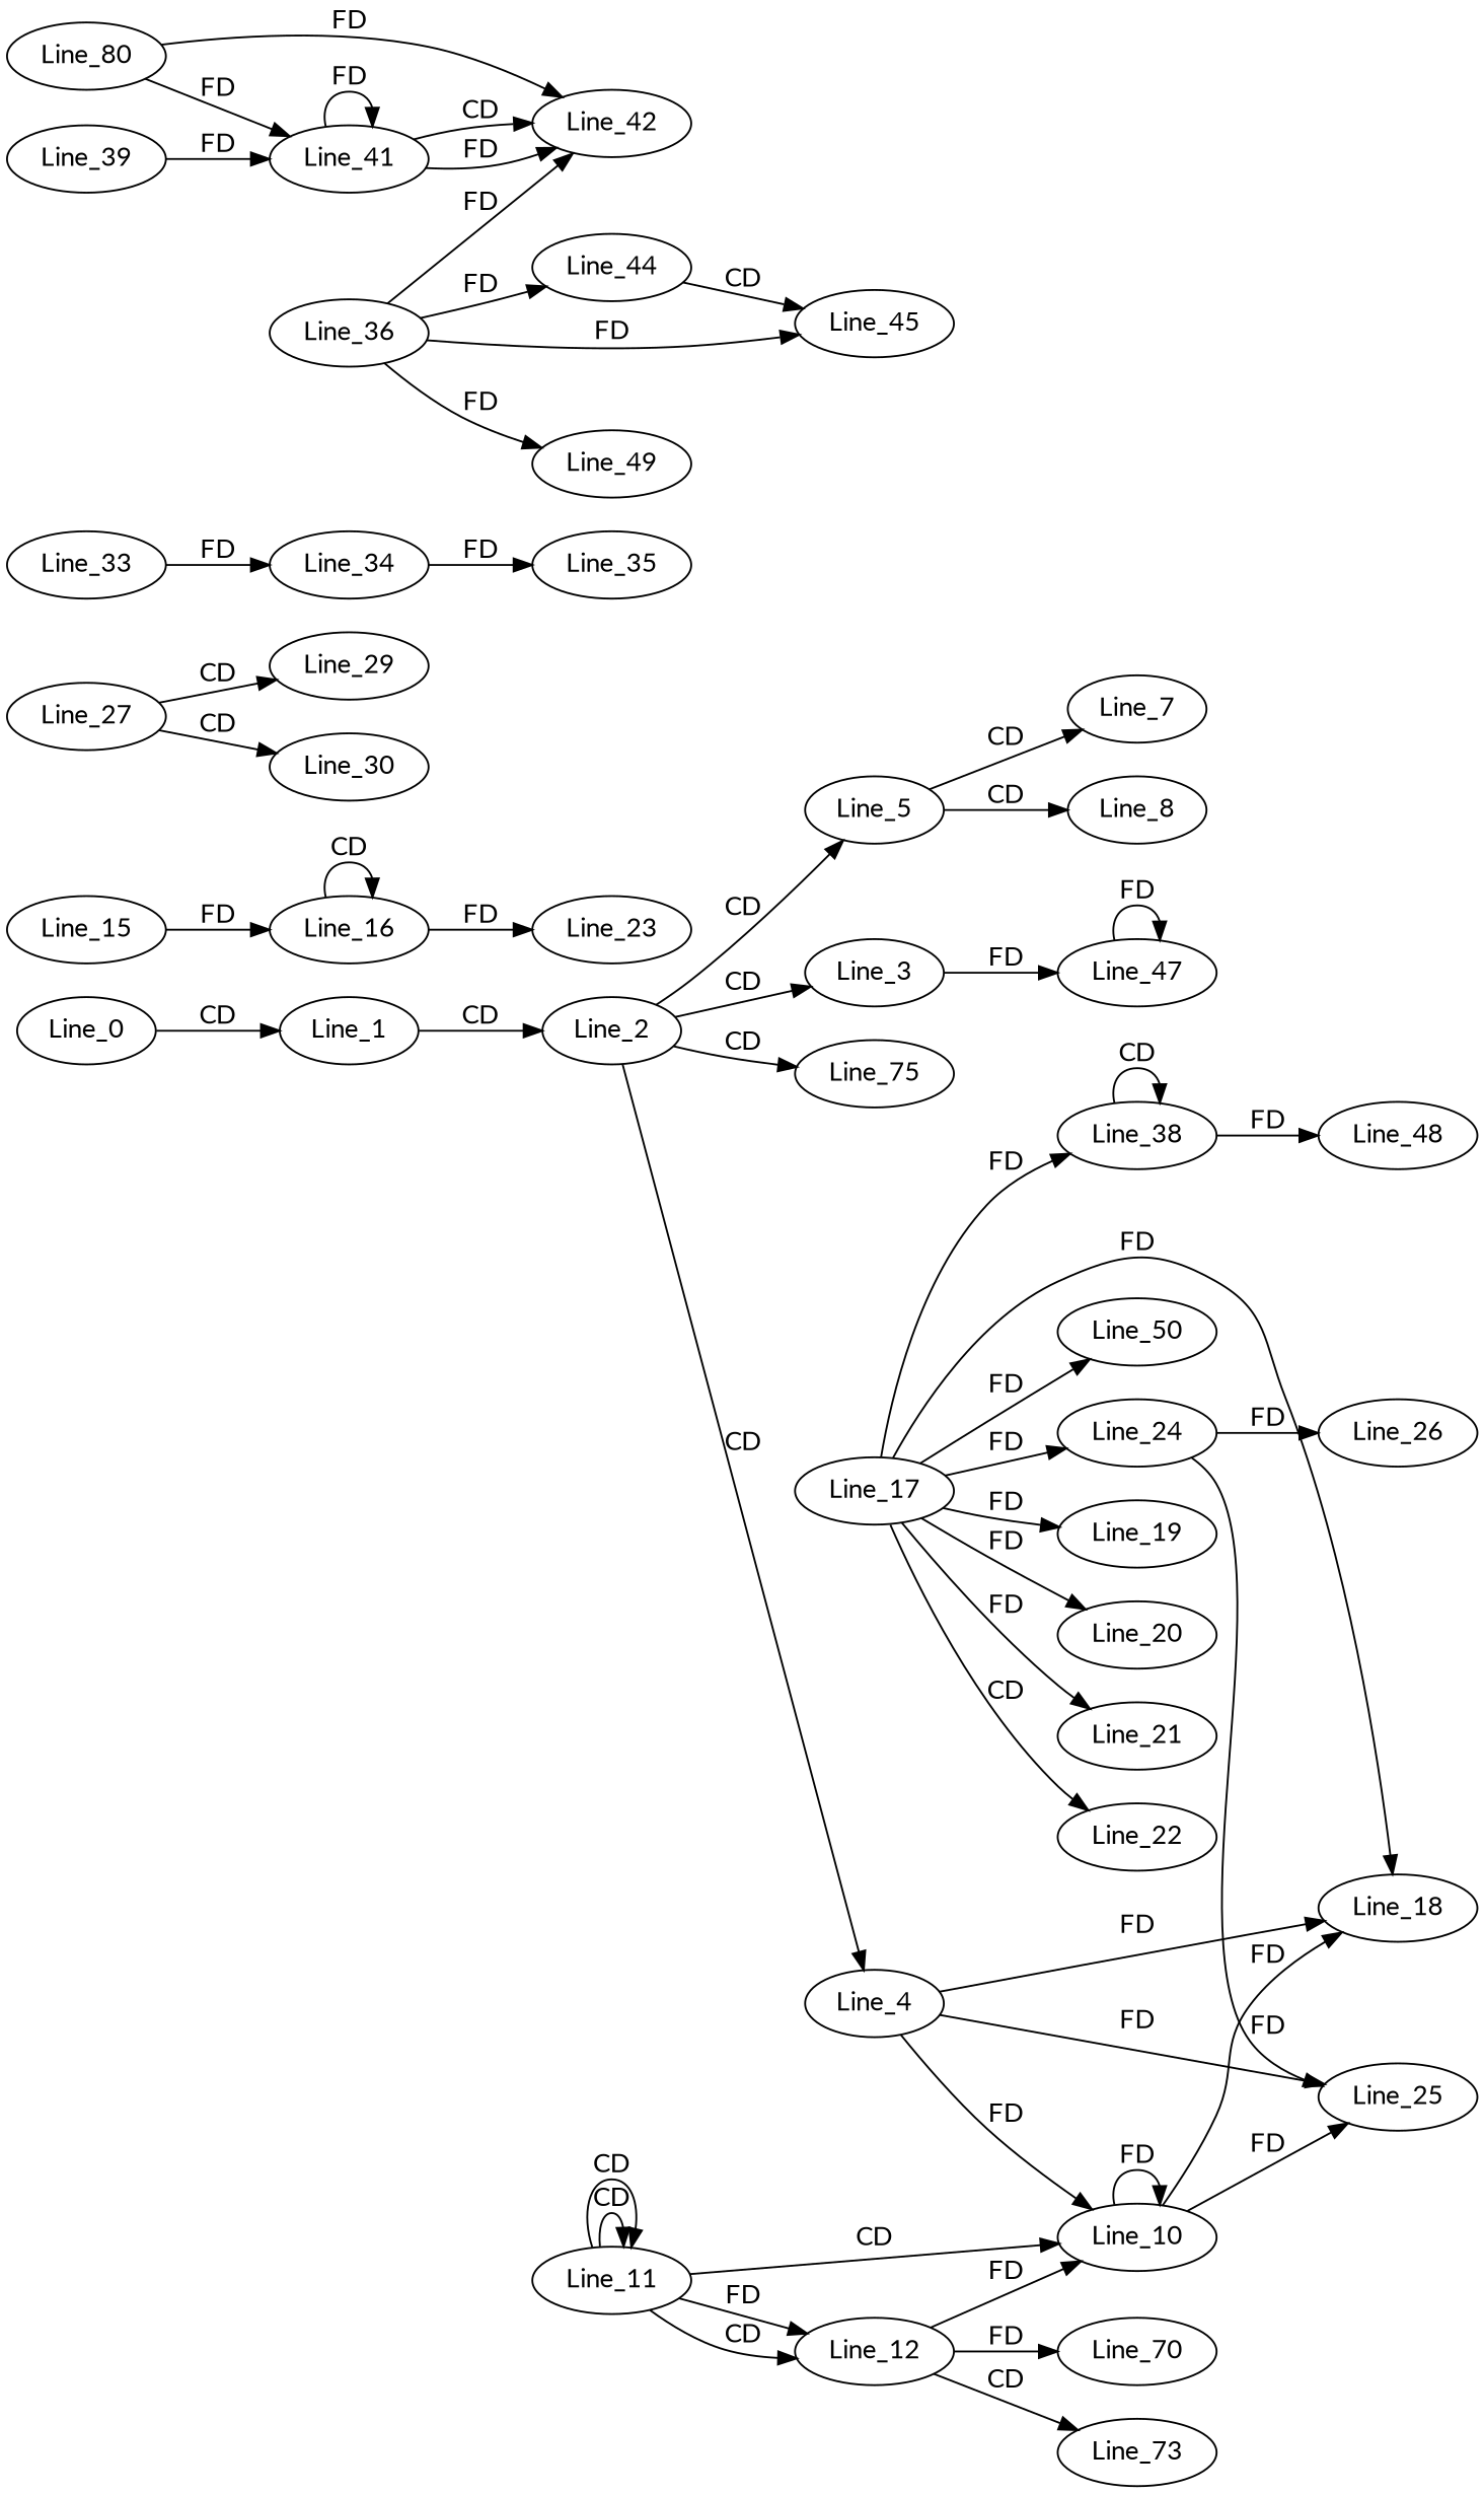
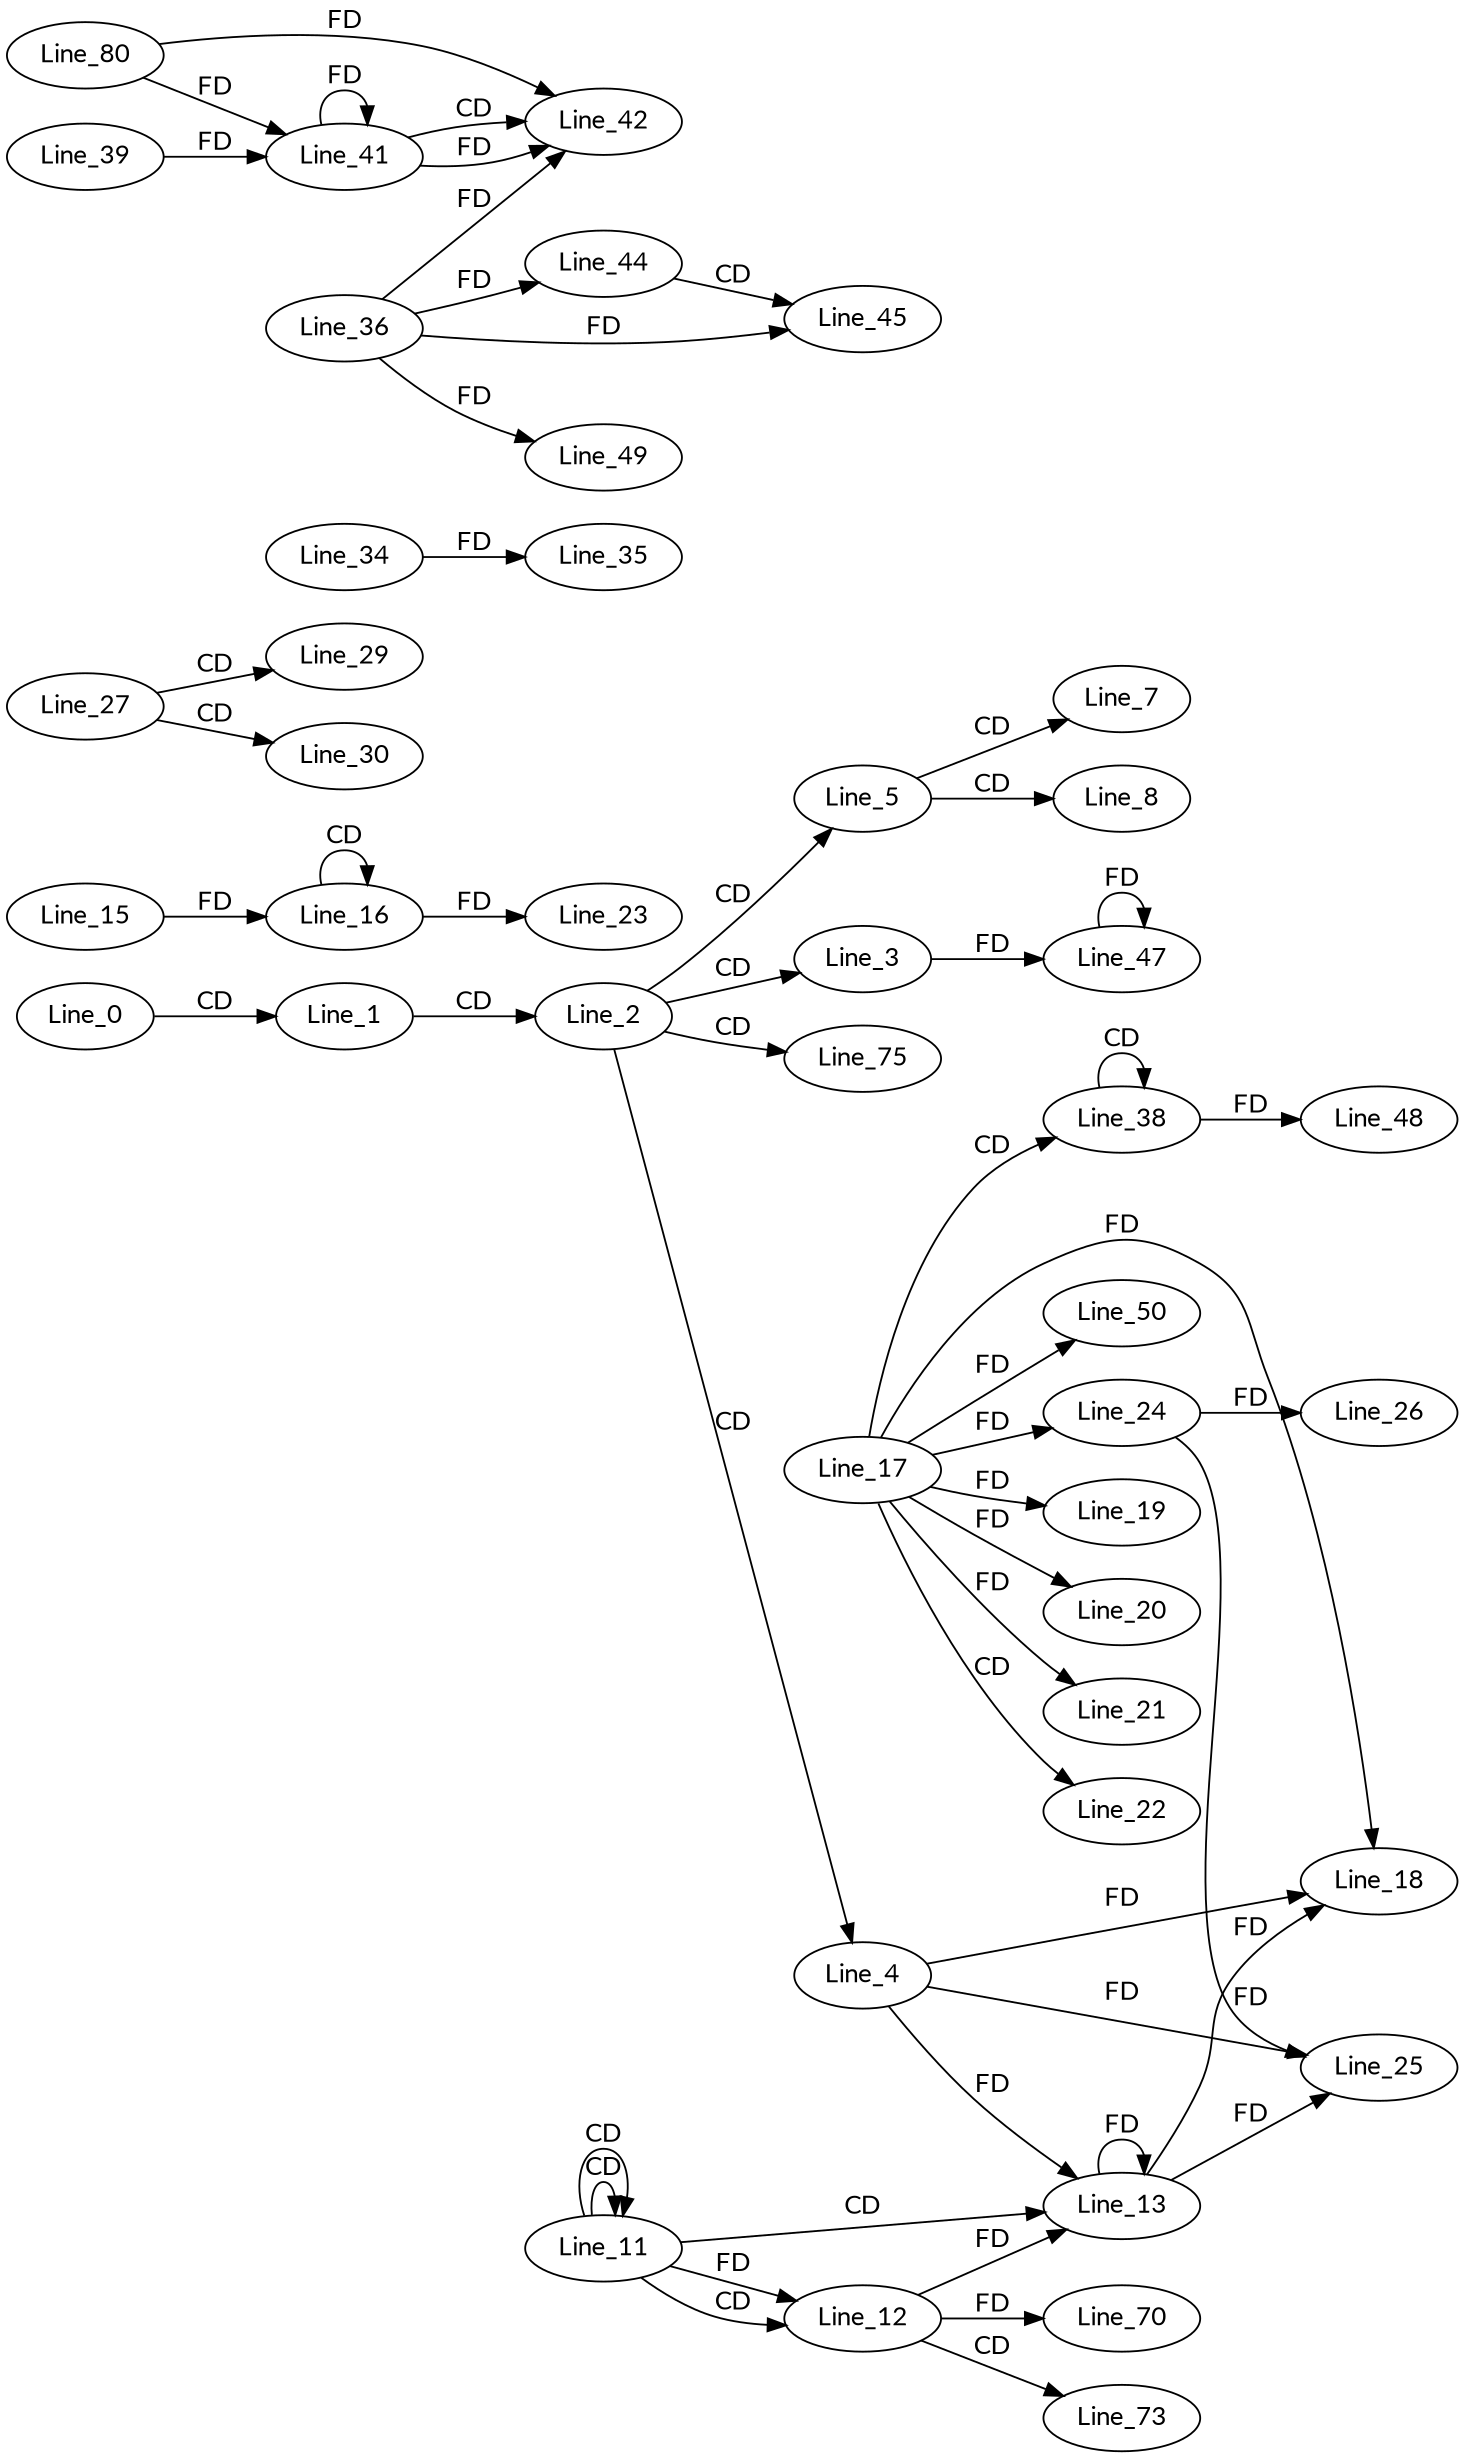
  digraph {
    fontname=Lato
    rankdir=LR
    node [fontname=Lato]
    edge [fontname=Lato]
    Line_0
    Line_1
    Line_2
    Line_3
    Line_4
    Line_5
    Line_75
    Line_47
-   Line_13 [label=Line_10]
+   Line_13
    Line_18
    Line_25
    Line_7
    Line_8
    Line_11
    Line_12
    Line_70
    Line_73
    Line_16
    Line_23
    Line_15
    Line_17
    Line_19
    Line_20
    Line_21
    Line_22
    Line_24
    Line_38
    Line_50
    Line_26
    Line_27
    Line_29
    Line_30
    Line_48
-   Line_33
    Line_34
    Line_35
    Line_41
    Line_42
    n39 [label=Line_80]
    Line_39
    Line_36
    Line_44
    Line_45
    Line_49
    Line_0 -> Line_1 [label=CD]
    Line_1 -> Line_2 [label=CD]
    Line_2 -> Line_3 [label=CD]
    Line_2 -> Line_4 [label=CD]
    Line_2 -> Line_5 [label=CD]
    Line_2 -> Line_75 [label=CD]
    Line_3 -> Line_47 [label=FD]
    Line_4 -> Line_13 [label=FD]
    Line_4 -> Line_18 [label=FD]
    Line_4 -> Line_25 [label=FD]
    Line_5 -> Line_7 [label=CD]
    Line_5 -> Line_8 [label=CD]
    Line_47 -> Line_47 [label=FD]
    Line_13 -> Line_13 [label=FD]
    Line_13 -> Line_18 [label=FD]
    Line_13 -> Line_25 [label=FD]
    Line_11 -> Line_13 [label=CD]
    Line_11 -> Line_11 [label=CD]
    Line_11 -> Line_11 [label=CD]
    Line_11 -> Line_12 [label=CD]
    Line_11 -> Line_12 [label=FD]
    Line_12 -> Line_13 [label=FD]
    Line_12 -> Line_70 [label=FD]
    Line_12 -> Line_73 [label=CD]
    Line_16 -> Line_16 [label=CD]
    Line_16 -> Line_23 [label=FD]
    Line_15 -> Line_16 [label=FD]
    Line_17 -> Line_18 [label=FD]
    Line_17 -> Line_19 [label=FD]
    Line_17 -> Line_20 [label=FD]
    Line_17 -> Line_21 [label=FD]
    Line_17 -> Line_22 [label=CD]
    Line_17 -> Line_24 [label=FD]
-   Line_17 -> Line_38 [label=FD]
+   Line_17 -> Line_38 [label=CD]
    Line_17 -> Line_50 [label=FD]
    Line_24 -> Line_25 [label=FD]
    Line_24 -> Line_26 [label=FD]
    Line_38 -> Line_38 [label=CD]
    Line_38 -> Line_48 [label=FD]
    Line_27 -> Line_29 [label=CD]
    Line_27 -> Line_30 [label=CD]
-   Line_33 -> Line_34 [label=FD]
    Line_34 -> Line_35 [label=FD]
    Line_41 -> Line_41 [label=FD]
    Line_41 -> Line_42 [label=CD]
    Line_41 -> Line_42 [label=FD]
    n39 -> Line_41 [label=FD]
    n39 -> Line_42 [label=FD]
    Line_39 -> Line_41 [label=FD]
    Line_36 -> Line_42 [label=FD]
    Line_36 -> Line_44 [label=FD]
    Line_36 -> Line_45 [label=FD]
    Line_36 -> Line_49 [label=FD]
    Line_44 -> Line_45 [label=CD]
  }
